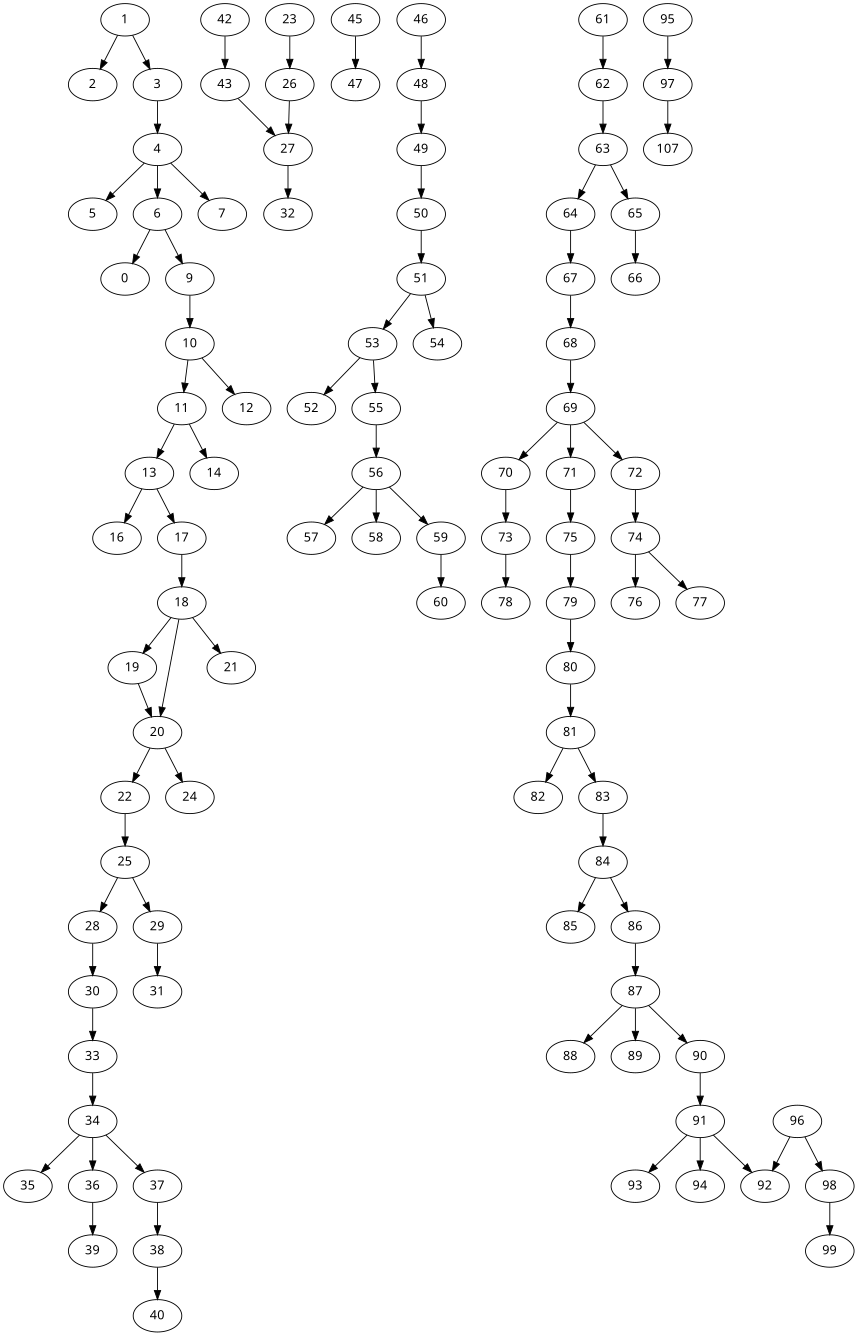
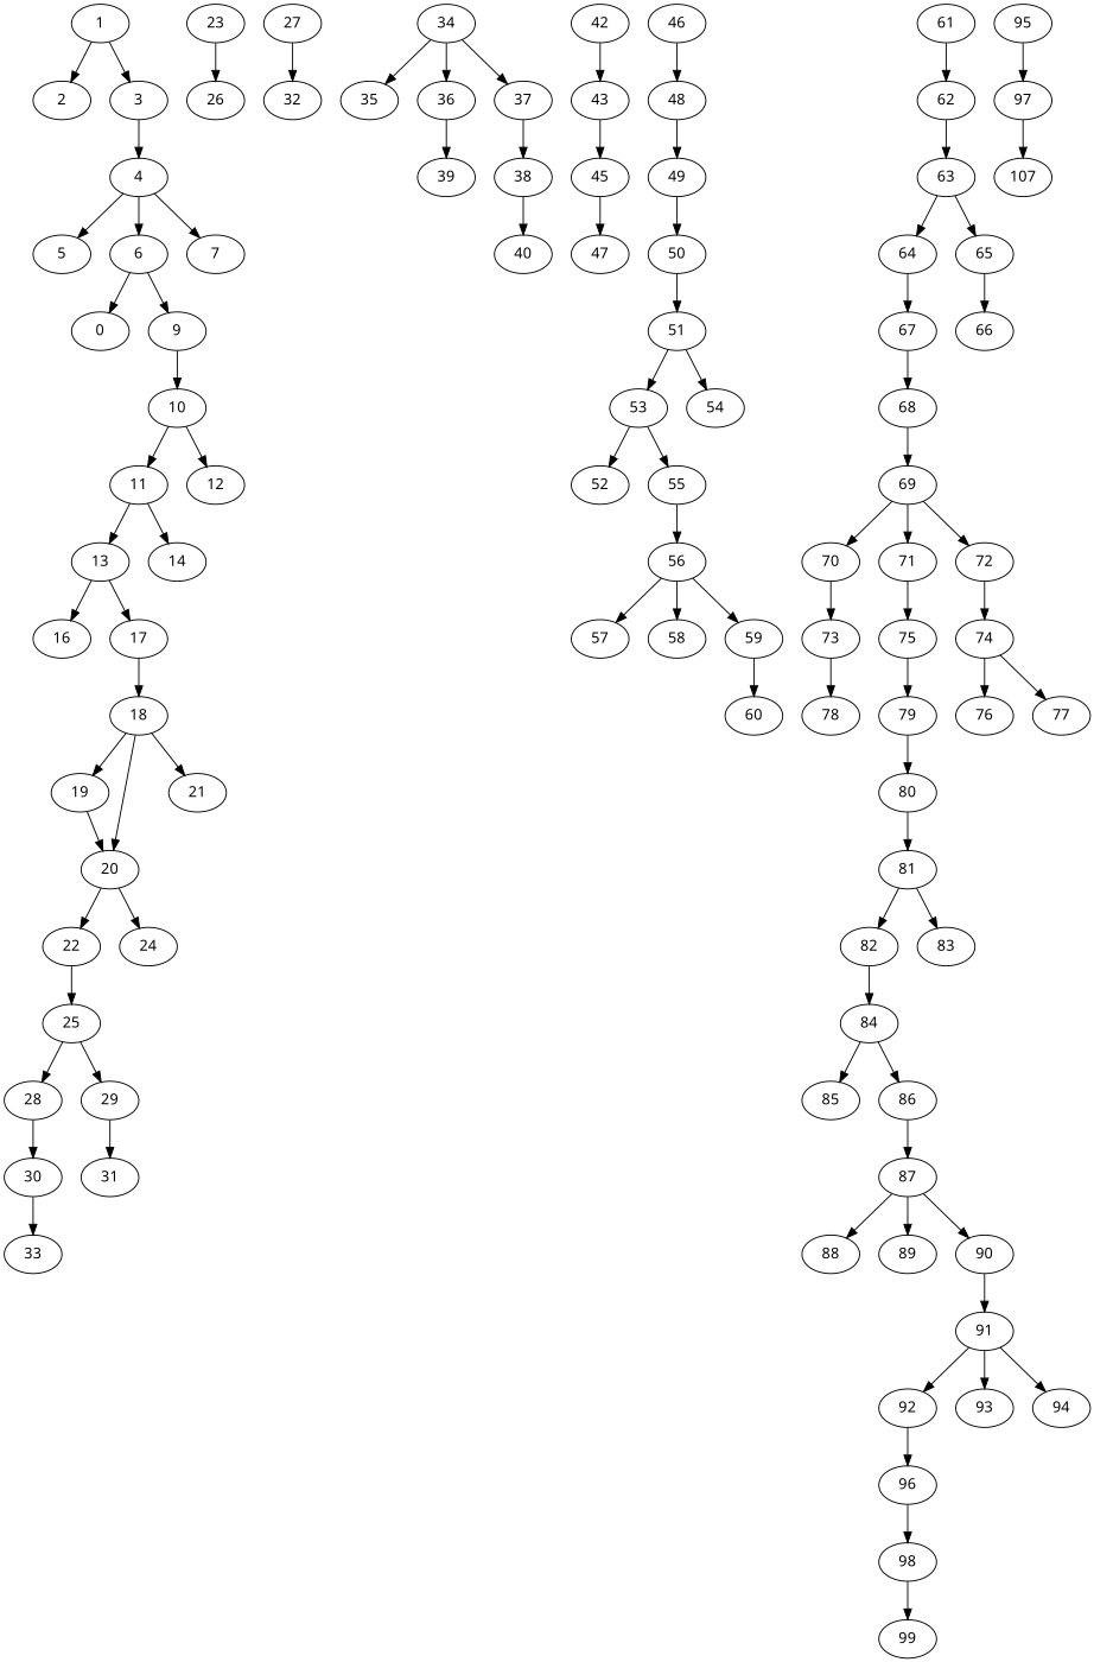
  digraph {
    fontname="Noto Sans"
    node [alpha=0.02 fontname="Noto Sans"]
    edge [fontname="Noto Sans"]
    1 [alpha=0.08]
    2 [alpha=0.11]
    3 [alpha=0.11]
    4 [alpha=0.12]
    5 [alpha=0.07]
    6 [alpha=0.03]
    7 [alpha=0.20]
    n8 [label=0]
    9
    10 [alpha=0.17]
    11 [alpha=0.18]
    12 [alpha=0.17]
    13 [alpha=0.11]
    14 [alpha=0.12]
    16 [alpha=0.18]
    17
    18 [alpha=0.11]
    19 [alpha=0.13]
    20 [alpha=0.01]
    21 [alpha=0.15]
    22 [alpha=0.18]
    24 [alpha=0.20]
    26 [alpha=0.03]
    23
    25 [alpha=0.10]
    27 [alpha=0.15]
    28 [alpha=0.08]
    29 [alpha=0.17]
    30 [alpha=0.18]
    31 [alpha=0.16]
    32
    33 [alpha=0.14]
    34 [alpha=0.07]
    35 [alpha=0.13]
    36
    37 [alpha=0.01]
    39 [alpha=0.10]
    38 [alpha=0.11]
    40 [alpha=0.19]
    43 [alpha=0.03]
    42
    45
    47 [alpha=0.04]
    46 [alpha=0.01]
    48 [alpha=0.10]
    49 [alpha=0.11]
    50 [alpha=0.00]
    51 [alpha=0.17]
    53 [alpha=0.07]
    54 [alpha=0.05]
    52 [alpha=0.11]
    55 [alpha=0.16]
    56 [alpha=0.08]
    57
    58
    59 [alpha=0.06]
    60 [alpha=0.10]
    61 [alpha=0.06]
    62 [alpha=0.19]
    63 [alpha=0.10]
    64 [alpha=0.08]
    65 [alpha=0.16]
    67 [alpha=0.06]
    66 [alpha=0.00]
    68 [alpha=0.15]
    69 [alpha=0.14]
    70 [alpha=0.19]
    71 [alpha=0.10]
    72 [alpha=0.03]
    73 [alpha=0.01]
    75 [alpha=0.07]
    74 [alpha=0.06]
    78 [alpha=0.05]
    79 [alpha=0.17]
    76 [alpha=0.17]
    77 [alpha=0.18]
    80 [alpha=0.04]
    81 [alpha=0.08]
    82 [alpha=0.18]
    83 [alpha=0.18]
    84 [alpha=0.04]
    85 [alpha=0.05]
    86 [alpha=0.09]
    87 [alpha=0.04]
    88 [alpha=0.17]
    89 [alpha=0.05]
    90 [alpha=0.17]
    91 [alpha=0.09]
    92 [alpha=0.10]
    93 [alpha=0.06]
    94 [alpha=0.14]
    96 [alpha=0.13]
    95 [alpha=0.16]
    97 [alpha=0.17]
    98 [alpha=0.15]
    n96 [label=107]
    99 [alpha=0.12]
    1 -> 2
    1 -> 3
    3 -> 4
    4 -> 5
    4 -> 6
    4 -> 7
    6 -> n8
    6 -> 9
    9 -> 10
    10 -> 11
    10 -> 12
    11 -> 13
    11 -> 14
    13 -> 16
    13 -> 17
    17 -> 18
    18 -> 19
    18 -> 20
    18 -> 21
    19 -> 20
    20 -> 22
    20 -> 24
    22 -> 25
-   26 -> 27
    23 -> 26
    25 -> 28
    25 -> 29
    27 -> 32
    28 -> 30
    29 -> 31
    30 -> 33
-   33 -> 34
    34 -> 35
    34 -> 36
    34 -> 37
    36 -> 39
    37 -> 38
    38 -> 40
-   43 -> 27
+   43 -> 45
    42 -> 43
    45 -> 47
    46 -> 48
    48 -> 49
    49 -> 50
    50 -> 51
    51 -> 53
    51 -> 54
    53 -> 52
    53 -> 55
    55 -> 56
    56 -> 57
    56 -> 58
    56 -> 59
    59 -> 60
    61 -> 62
    62 -> 63
    63 -> 64
    63 -> 65
    64 -> 67
    65 -> 66
    67 -> 68
    68 -> 69
    69 -> 70
    69 -> 71
    69 -> 72
    70 -> 73
    71 -> 75
    72 -> 74
    73 -> 78
    75 -> 79
    74 -> 76
    74 -> 77
    79 -> 80
    80 -> 81
    81 -> 82
    81 -> 83
-   83 -> 84
+   82 -> 84
    84 -> 85
    84 -> 86
    86 -> 87
    87 -> 88
    87 -> 89
    87 -> 90
    90 -> 91
    91 -> 92
    91 -> 93
    91 -> 94
-   96 -> 92
+   92 -> 96
    96 -> 98
    95 -> 97
    97 -> n96
    98 -> 99
  }
